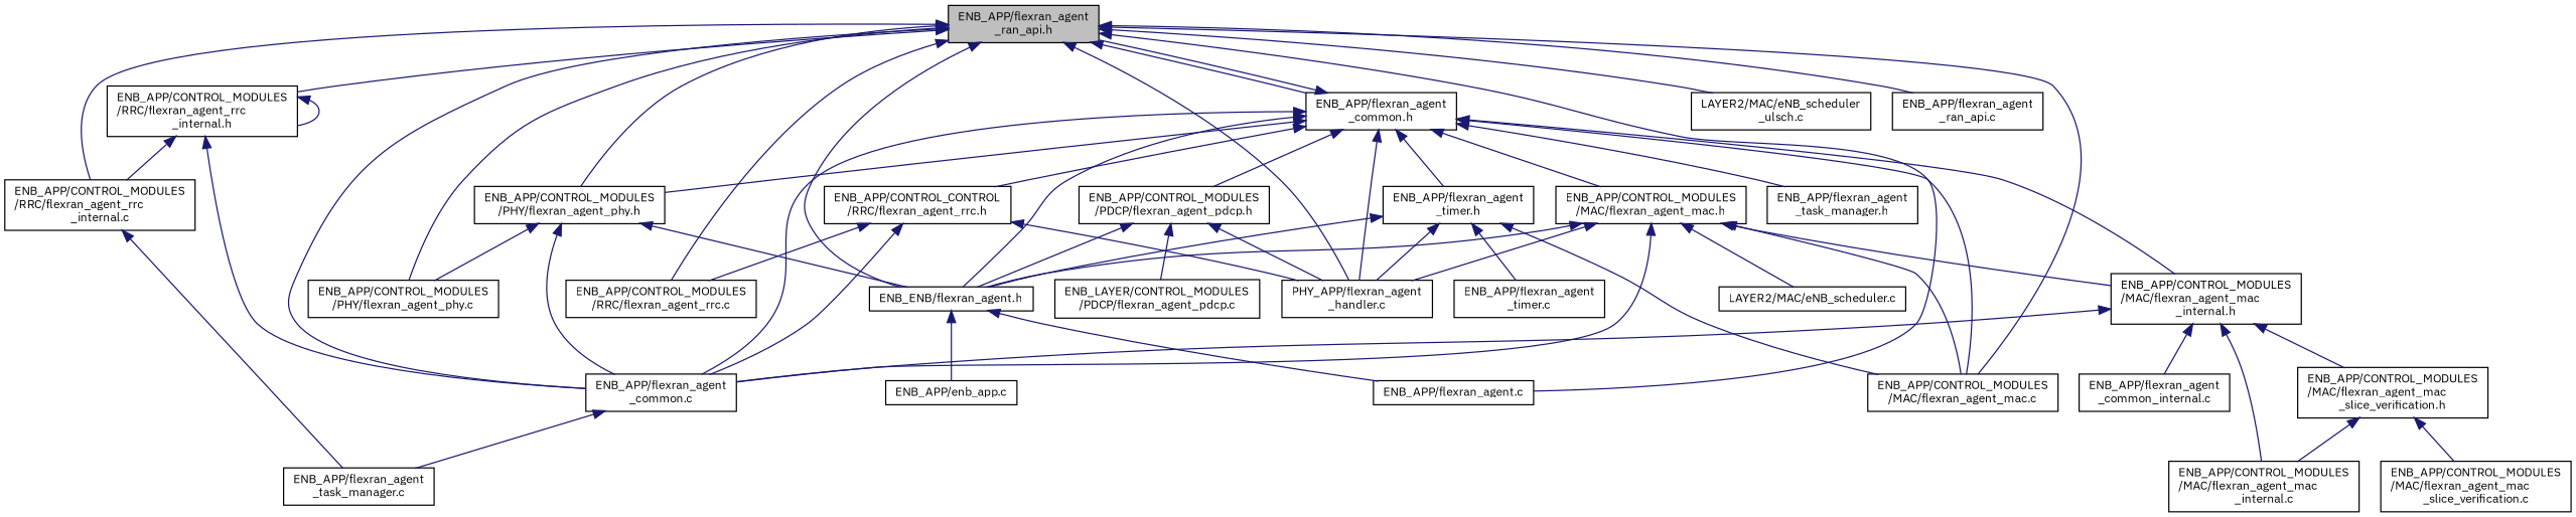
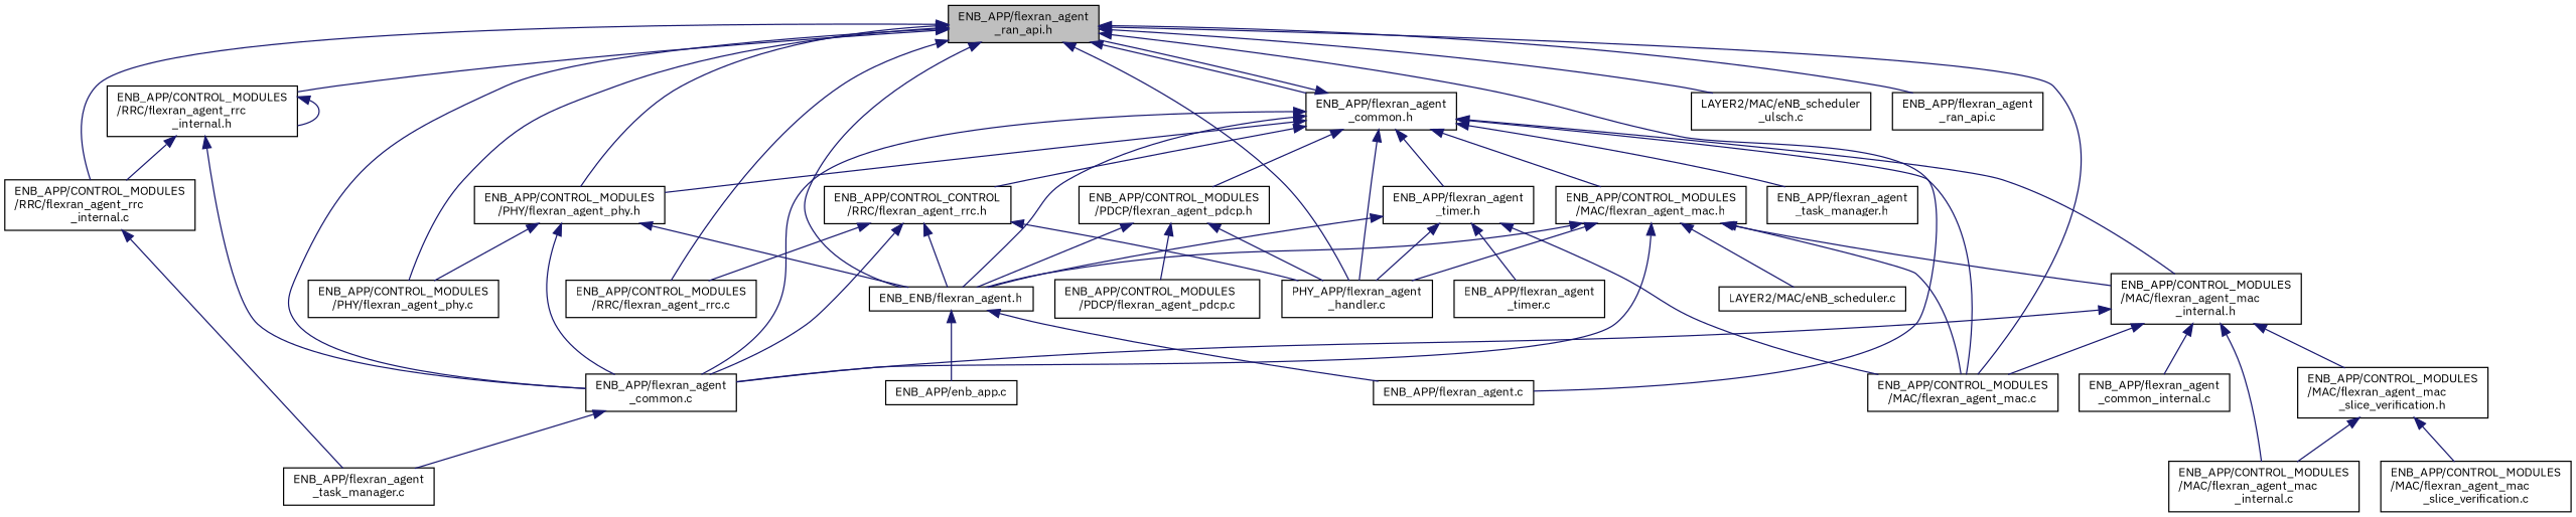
  digraph {
    fontname="IBM Plex Sans"
    node [color=black fillcolor=white fontname="IBM Plex Sans" fontsize=10 shape=record style=filled]
    edge [color=midnightblue dir=back fontname="IBM Plex Sans" fontsize=10 labelfontname=Helvetica labelfontsize=10 style=solid]
    n1 [fillcolor=grey75 fontcolor=black height=0.2 label="ENB_APP/flexran_agent\l_ran_api.h" width=0.4]
    n2 [height=0.2 label="ENB_APP/CONTROL_MODULES\l/MAC/flexran_agent_mac.c" width=0.4]
    n3 [height=0.2 label="ENB_ENB/flexran_agent.h" width=0.4]
    n4 [height=0.2 label="PHY_APP/flexran_agent\l_handler.c" width=0.4]
    n5 [height=0.2 label="ENB_APP/CONTROL_MODULES\l/PHY/flexran_agent_phy.c" width=0.4]
    n6 [height=0.2 label="ENB_APP/CONTROL_MODULES\l/PHY/flexran_agent_phy.h" width=0.4]
    n7 [height=0.2 label="ENB_APP/flexran_agent\l_common.c" width=0.4]
    n8 [height=0.2 label="ENB_APP/CONTROL_MODULES\l/RRC/flexran_agent_rrc.c" width=0.4]
    n9 [height=0.2 label="ENB_APP/CONTROL_MODULES\l/RRC/flexran_agent_rrc\l_internal.c" width=0.4]
    n10 [height=0.2 label="ENB_APP/CONTROL_MODULES\l/RRC/flexran_agent_rrc\l_internal.h" width=0.4]
    n11 [height=0.2 label="ENB_APP/flexran_agent\l_common.h" width=0.4]
    n12 [height=0.2 label="LAYER2/MAC/eNB_scheduler\l_ulsch.c" width=0.4]
    n13 [height=0.2 label="ENB_APP/flexran_agent\l_ran_api.c" width=0.4]
    n14 [height=0.2 label="ENB_APP/flexran_agent.c" width=0.4]
    n15 [height=0.2 label="ENB_APP/CONTROL_MODULES\l/PDCP/flexran_agent_pdcp.h" width=0.4]
-   n16 [height=0.2 label="ENB_LAYER/CONTROL_MODULES\l/PDCP/flexran_agent_pdcp.c" width=0.4]
+   n16 [height=0.2 label="ENB_APP/CONTROL_MODULES\l/PDCP/flexran_agent_pdcp.c" width=0.4]
    n17 [height=0.2 label="ENB_APP/enb_app.c" width=0.4]
    n18 [height=0.2 label="ENB_APP/flexran_agent\l_task_manager.c" width=0.4]
    n19 [height=0.2 label="ENB_APP/CONTROL_MODULES\l/MAC/flexran_agent_mac.h" width=0.4]
    n20 [height=0.2 label="ENB_APP/CONTROL_MODULES\l/MAC/flexran_agent_mac\l_internal.h" width=0.4]
    n21 [height=0.2 label="ENB_APP/CONTROL_CONTROL\l/RRC/flexran_agent_rrc.h" width=0.4]
    n22 [height=0.2 label="ENB_APP/flexran_agent\l_task_manager.h" width=0.4]
    n23 [height=0.2 label="ENB_APP/flexran_agent\l_timer.h" width=0.4]
    n24 [height=0.2 label="LAYER2/MAC/eNB_scheduler.c" width=0.4]
    n25 [height=0.2 label="ENB_APP/CONTROL_MODULES\l/MAC/flexran_agent_mac\l_internal.c" width=0.4]
    n26 [height=0.2 label="ENB_APP/CONTROL_MODULES\l/MAC/flexran_agent_mac\l_slice_verification.h" width=0.4]
    n27 [height=0.2 label="ENB_APP/flexran_agent\l_common_internal.c" width=0.4]
    n28 [height=0.2 label="ENB_APP/flexran_agent\l_timer.c" width=0.4]
    n29 [height=0.2 label="ENB_APP/CONTROL_MODULES\l/MAC/flexran_agent_mac\l_slice_verification.c" width=0.4]
    n1 -> n2
    n1 -> n3
    n1 -> n4
    n1 -> n5
    n1 -> n6
    n1 -> n7
    n1 -> n8
    n1 -> n9
    n1 -> n10
    n1 -> n11
    n1 -> n12
    n1 -> n13
    n1 -> n14
    n3 -> n14
    n3 -> n17
    n6 -> n3
    n6 -> n5
    n6 -> n7
    n7 -> n18
    n9 -> n18
    n10 -> n7
    n10 -> n9
    n10 -> n10
    n11 -> n1
    n11 -> n2
    n11 -> n3
    n11 -> n4
    n11 -> n6
    n11 -> n7
    n11 -> n15
    n11 -> n19
    n11 -> n20
    n11 -> n21
    n11 -> n22
    n11 -> n23
    n15 -> n3
    n15 -> n4
    n15 -> n16
    n19 -> n2
    n19 -> n3
    n19 -> n4
    n19 -> n7
    n19 -> n20
    n19 -> n24
+   n20 -> n2
    n20 -> n7
    n20 -> n25
    n20 -> n26
    n20 -> n27
+   n21 -> n3
    n21 -> n4
    n21 -> n7
    n21 -> n8
    n23 -> n2
    n23 -> n3
    n23 -> n4
    n23 -> n28
    n26 -> n25
    n26 -> n29
  }
